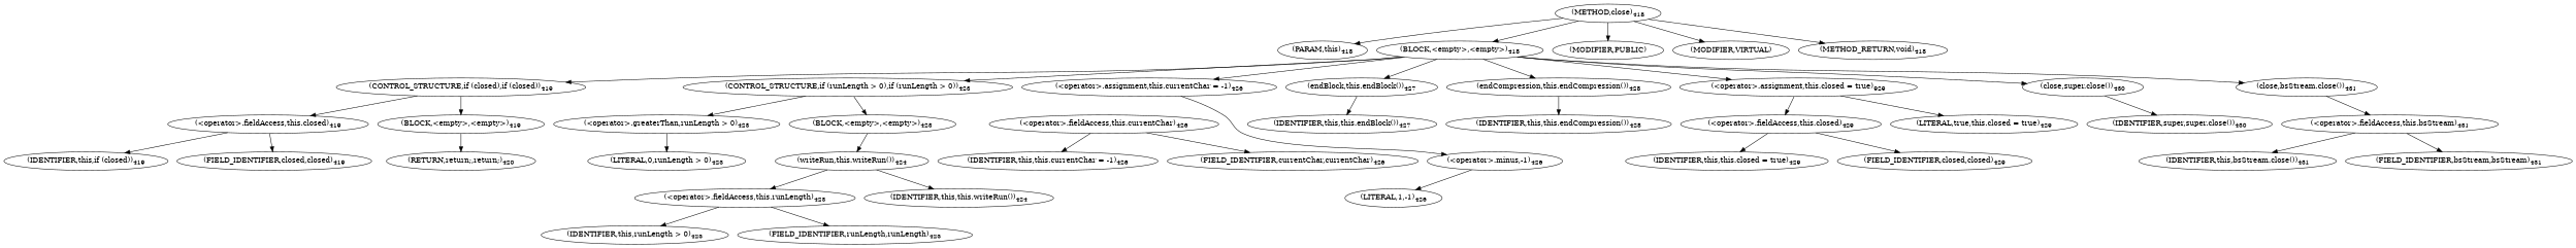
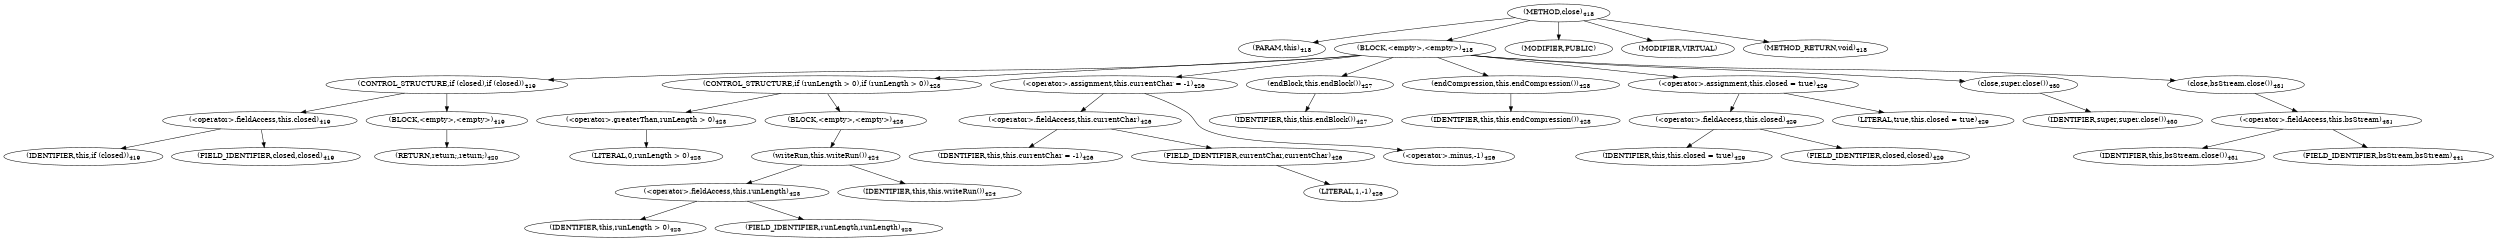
  digraph {
    n1 [label=<(METHOD,close)<SUB>418</SUB>>]
    n2 [label=<(PARAM,this)<SUB>418</SUB>>]
    n3 [label=<(BLOCK,&lt;empty&gt;,&lt;empty&gt;)<SUB>418</SUB>>]
    n4 [label=<(MODIFIER,PUBLIC)>]
    n5 [label=<(MODIFIER,VIRTUAL)>]
    n6 [label=<(METHOD_RETURN,void)<SUB>418</SUB>>]
    n7 [label=<(CONTROL_STRUCTURE,if (closed),if (closed))<SUB>419</SUB>>]
    n8 [label=<(CONTROL_STRUCTURE,if (runLength &gt; 0),if (runLength &gt; 0))<SUB>423</SUB>>]
    n9 [label=<(&lt;operator&gt;.assignment,this.currentChar = -1)<SUB>426</SUB>>]
    n10 [label=<(endBlock,this.endBlock())<SUB>427</SUB>>]
    n11 [label=<(endCompression,this.endCompression())<SUB>428</SUB>>]
-   n12 [label=<(&lt;operator&gt;.assignment,this.closed = true)<SUB>929</SUB>>]
+   n12 [label=<(&lt;operator&gt;.assignment,this.closed = true)<SUB>429</SUB>>]
    n13 [label=<(close,super.close())<SUB>430</SUB>>]
    n14 [label=<(close,bsStream.close())<SUB>431</SUB>>]
    n15 [label=<(&lt;operator&gt;.fieldAccess,this.closed)<SUB>419</SUB>>]
    n16 [label=<(BLOCK,&lt;empty&gt;,&lt;empty&gt;)<SUB>419</SUB>>]
    n17 [label=<(&lt;operator&gt;.greaterThan,runLength &gt; 0)<SUB>423</SUB>>]
    n18 [label=<(BLOCK,&lt;empty&gt;,&lt;empty&gt;)<SUB>423</SUB>>]
    n19 [label=<(&lt;operator&gt;.fieldAccess,this.currentChar)<SUB>426</SUB>>]
    n20 [label=<(&lt;operator&gt;.minus,-1)<SUB>426</SUB>>]
    n21 [label=<(IDENTIFIER,this,this.endBlock())<SUB>427</SUB>>]
    n22 [label=<(IDENTIFIER,this,this.endCompression())<SUB>428</SUB>>]
    n23 [label=<(&lt;operator&gt;.fieldAccess,this.closed)<SUB>429</SUB>>]
    n24 [label=<(LITERAL,true,this.closed = true)<SUB>429</SUB>>]
    n25 [label=<(IDENTIFIER,super,super.close())<SUB>430</SUB>>]
    n26 [label=<(&lt;operator&gt;.fieldAccess,this.bsStream)<SUB>431</SUB>>]
    n27 [label=<(IDENTIFIER,this,if (closed))<SUB>419</SUB>>]
    n28 [label=<(FIELD_IDENTIFIER,closed,closed)<SUB>419</SUB>>]
    n29 [label=<(RETURN,return;,return;)<SUB>420</SUB>>]
    n30 [label=<(LITERAL,0,runLength &gt; 0)<SUB>423</SUB>>]
    n31 [label=<(writeRun,this.writeRun())<SUB>424</SUB>>]
    n32 [label=<(&lt;operator&gt;.fieldAccess,this.runLength)<SUB>423</SUB>>]
    n33 [label=<(IDENTIFIER,this,runLength &gt; 0)<SUB>423</SUB>>]
    n34 [label=<(FIELD_IDENTIFIER,runLength,runLength)<SUB>423</SUB>>]
    n35 [label=<(IDENTIFIER,this,this.writeRun())<SUB>424</SUB>>]
    n36 [label=<(IDENTIFIER,this,this.currentChar = -1)<SUB>426</SUB>>]
    n37 [label=<(FIELD_IDENTIFIER,currentChar,currentChar)<SUB>426</SUB>>]
    n38 [label=<(LITERAL,1,-1)<SUB>426</SUB>>]
    n39 [label=<(IDENTIFIER,this,this.closed = true)<SUB>429</SUB>>]
    n40 [label=<(FIELD_IDENTIFIER,closed,closed)<SUB>429</SUB>>]
    n41 [label=<(IDENTIFIER,this,bsStream.close())<SUB>431</SUB>>]
-   n42 [label=<(FIELD_IDENTIFIER,bsStream,bsStream)<SUB>431</SUB>>]
+   n42 [label=<(FIELD_IDENTIFIER,bsStream,bsStream)<SUB>441</SUB>>]
    n1 -> n2
    n1 -> n3
    n1 -> n4
    n1 -> n5
    n1 -> n6
    n3 -> n7
    n3 -> n8
    n3 -> n9
    n3 -> n10
    n3 -> n11
    n3 -> n12
    n3 -> n13
    n3 -> n14
    n7 -> n15
    n7 -> n16
    n8 -> n17
    n8 -> n18
+   n9 -> n19
    n9 -> n20
    n10 -> n21
    n11 -> n22
    n12 -> n23
    n12 -> n24
    n13 -> n25
    n14 -> n26
    n15 -> n27
    n15 -> n28
    n16 -> n29
    n17 -> n30
    n18 -> n31
    n19 -> n36
    n19 -> n37
-   n20 -> n38
+   n37 -> n38
    n23 -> n39
    n23 -> n40
    n26 -> n41
    n26 -> n42
    n31 -> n32
    n31 -> n35
    n32 -> n33
    n32 -> n34
  }
